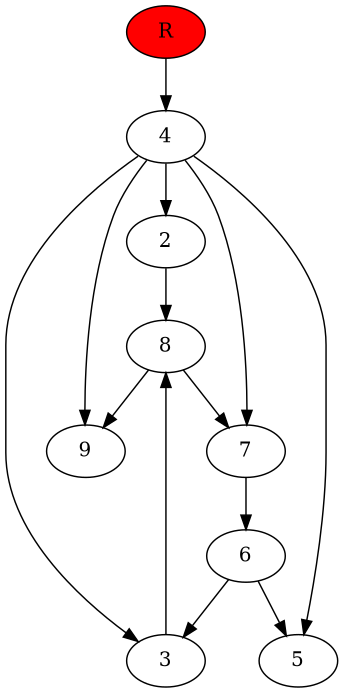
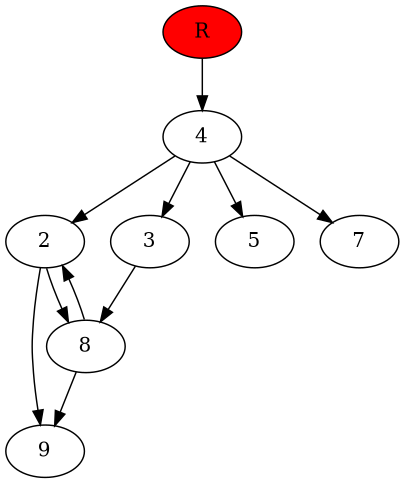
  digraph {
    2
    9
    8
    3
    4
    5
    7
-   6
    R [fillcolor="#ff0000" style=filled]
-   4 -> 9
+   2 -> 9
    2 -> 8
-   8 -> 7
+   8 -> 2
    8 -> 9
    3 -> 8
    4 -> 2
    4 -> 3
    4 -> 5
    4 -> 7
-   7 -> 6
-   6 -> 3
-   6 -> 5
    R -> 4
  }
